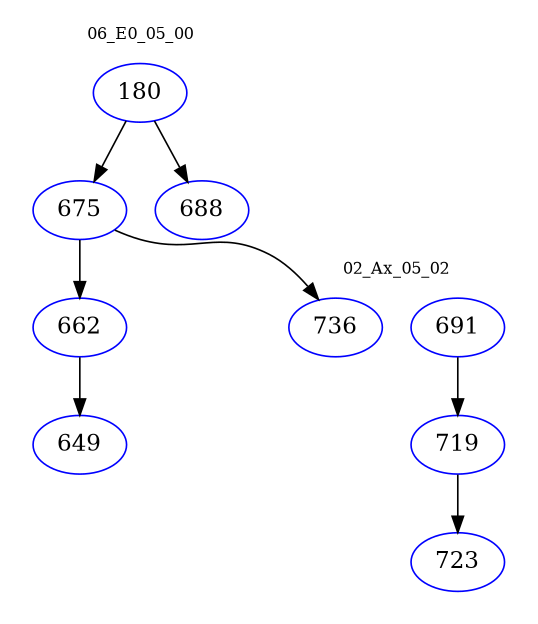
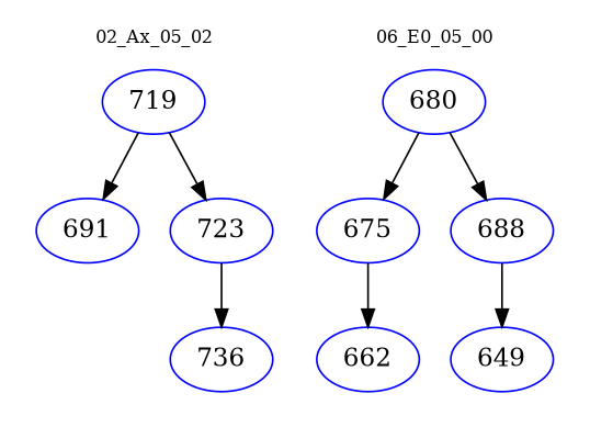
  digraph {
    node [color=blue]
    edge [color=black]
    n1 [label=719]
    n2 [label=691]
    n3 [label=723]
    n4 [label=736]
    n5 [label=675]
    n6 [label=662]
-   n7 [label=180]
+   n7 [label=680]
    n8 [label=649]
    n9 [label=688]
    subgraph cluster_1 {
      color=white
      fontsize=10
      label="02_Ax_05_02"
      n1
      n2
      n3
      n4
    }
    subgraph cluster_2 {
      color=white
      fontsize=10
      label="06_E0_05_00"
      n5
      n6
      n7
      n8
      n9
    }
-   n2 -> n1
+   n1 -> n2
    n1 -> n3
-   n5 -> n4
+   n3 -> n4
    n5 -> n6
-   n6 -> n8
+   n9 -> n8
    n7 -> n5
    n7 -> n9
  }
